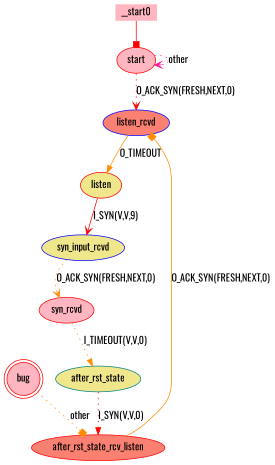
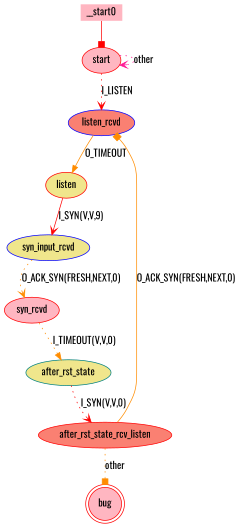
  digraph {
    fontname=Oswald
    node [color=red fillcolor=lightpink fontname=Oswald style=filled]
    edge [arrowhead=vee color=darkorange fontname=Oswald style=dotted]
    start
    listen_rcvd [color=blue fillcolor=salmon]
    listen [fillcolor=khaki]
    bug [shape=doublecircle]
    syn_input_rcvd [color=blue fillcolor=khaki]
    syn_rcvd
    after_rst_state [color=teal fillcolor=khaki]
    after_rst_state_rcv_listen [fillcolor=salmon]
    __start0 [color=teal height=0 shape=none width=0]
    start -> start [color=deeppink label=other]
-   start -> listen_rcvd [color=red label="O_ACK_SYN(FRESH,NEXT,0)"]
+   start -> listen_rcvd [color=red label=I_LISTEN]
    listen_rcvd -> listen [arrowhead=normal label=O_TIMEOUT style=solid]
    listen -> syn_input_rcvd [color=red label="I_SYN(V,V,9)" style=solid]
    syn_input_rcvd -> syn_rcvd [label="O_ACK_SYN(FRESH,NEXT,0)"]
    syn_rcvd -> after_rst_state [arrowhead=normal label="I_TIMEOUT(V,V,0)"]
-   after_rst_state -> after_rst_state_rcv_listen [arrowhead=normal color=red label="I_SYN(V,V,0)"]
+   after_rst_state -> after_rst_state_rcv_listen [color=red label="I_SYN(V,V,0)"]
    after_rst_state_rcv_listen -> listen_rcvd [arrowhead=box label="O_ACK_SYN(FRESH,NEXT,0)" style=solid]
-   bug -> after_rst_state_rcv_listen [arrowhead=box label=other]
+   after_rst_state_rcv_listen -> bug [arrowhead=box label=other]
    __start0 -> start [arrowhead=box color=red style=solid]
  }
